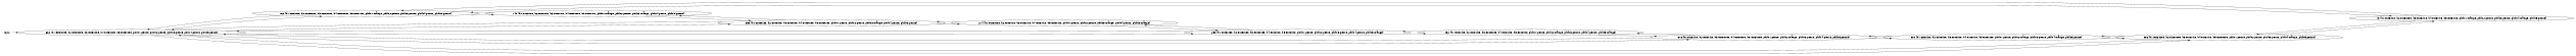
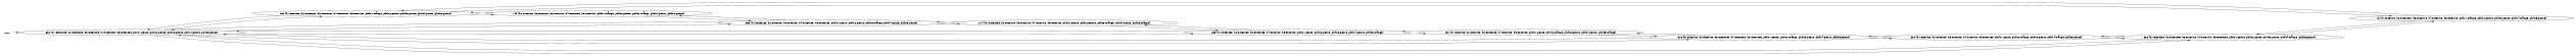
  digraph {
    rankdir=LR
-   _682 [shape=none label=_642]
+   _682 [shape=none]
    n2 [label="682 [b1.estPosee, b2.estPosee, b3.estPosee, b4.estPosee, b5.estPosee, philo1.pense, philo2.pense, philo3.pense, philo4.pense, philo5.pense]"]
    n3 [label="169 [b1.estPrise, b2.estPosee, b3.estPosee, b4.estPosee, b5.estPrise, philo1.mange, philo2.pense, philo3.pense, philo4.pense, philo5.pense]"]
    n4 [label="298 [b1.estPosee, b2.estPosee, b3.estPosee, b4.estPrise, b5.estPrise, philo1.pense, philo2.pense, philo3.pense, philo4.pense, philo5.mange]"]
    n5 [label="586 [b1.estPosee, b2.estPosee, b3.estPrise, b4.estPrise, b5.estPosee, philo1.pense, philo2.pense, philo3.pense, philo4.mange, philo5.pense]"]
    n6 [label="658 [b1.estPosee, b2.estPrise, b3.estPrise, b4.estPosee, b5.estPosee, philo1.pense, philo2.pense, philo3.mange, philo4.pense, philo5.pense]"]
    n7 [label="676 [b1.estPrise, b2.estPrise, b3.estPosee, b4.estPosee, b5.estPosee, philo1.pense, philo2.mange, philo3.pense, philo4.pense, philo5.pense]"]
    n8 [label="73 [b1.estPrise, b2.estPosee, b3.estPrise, b4.estPrise, b5.estPrise, philo1.mange, philo2.pense, philo3.pense, philo4.mange, philo5.pense]"]
    n9 [label="145 [b1.estPrise, b2.estPrise, b3.estPrise, b4.estPosee, b5.estPrise, philo1.mange, philo2.pense, philo3.mange, philo4.pense, philo5.pense]"]
    n10 [label="274 [b1.estPosee, b2.estPrise, b3.estPrise, b4.estPrise, b5.estPrise, philo1.pense, philo2.pense, philo3.mange, philo4.pense, philo5.mange]"]
    n11 [label="292 [b1.estPrise, b2.estPrise, b3.estPosee, b4.estPrise, b5.estPrise, philo1.pense, philo2.mange, philo3.pense, philo4.pense, philo5.mange]"]
    n12 [label="580 [b1.estPrise, b2.estPrise, b3.estPrise, b4.estPrise, b5.estPosee, philo1.pense, philo2.mange, philo3.pense, philo4.mange, philo5.pense]"]
    _682 -> n2
    n2 -> n3
    n2 -> n4
    n2 -> n5
    n2 -> n6
    n2 -> n7
    n3 -> n2
    n3 -> n8
    n3 -> n9
    n4 -> n2
    n4 -> n10
    n4 -> n11
    n5 -> n2
    n5 -> n8
    n5 -> n12
    n6 -> n2
    n6 -> n9
    n6 -> n10
    n7 -> n2
    n7 -> n11
    n7 -> n12
    n8 -> n3
    n8 -> n5
    n9 -> n3
    n9 -> n6
    n10 -> n4
    n10 -> n6
    n11 -> n4
    n11 -> n7
    n12 -> n5
    n12 -> n7
  }
